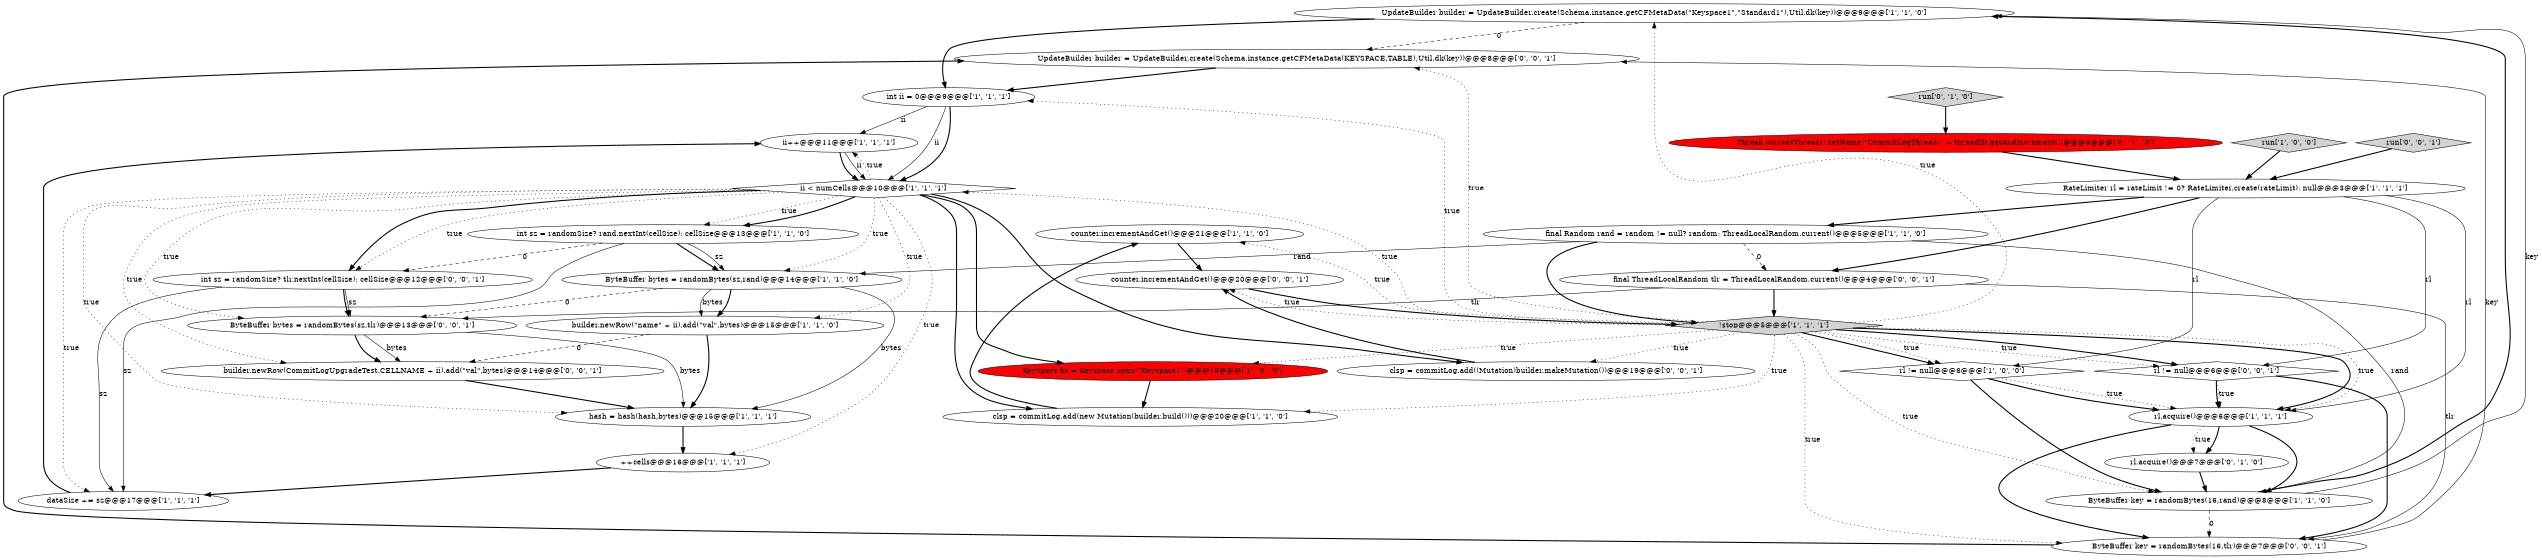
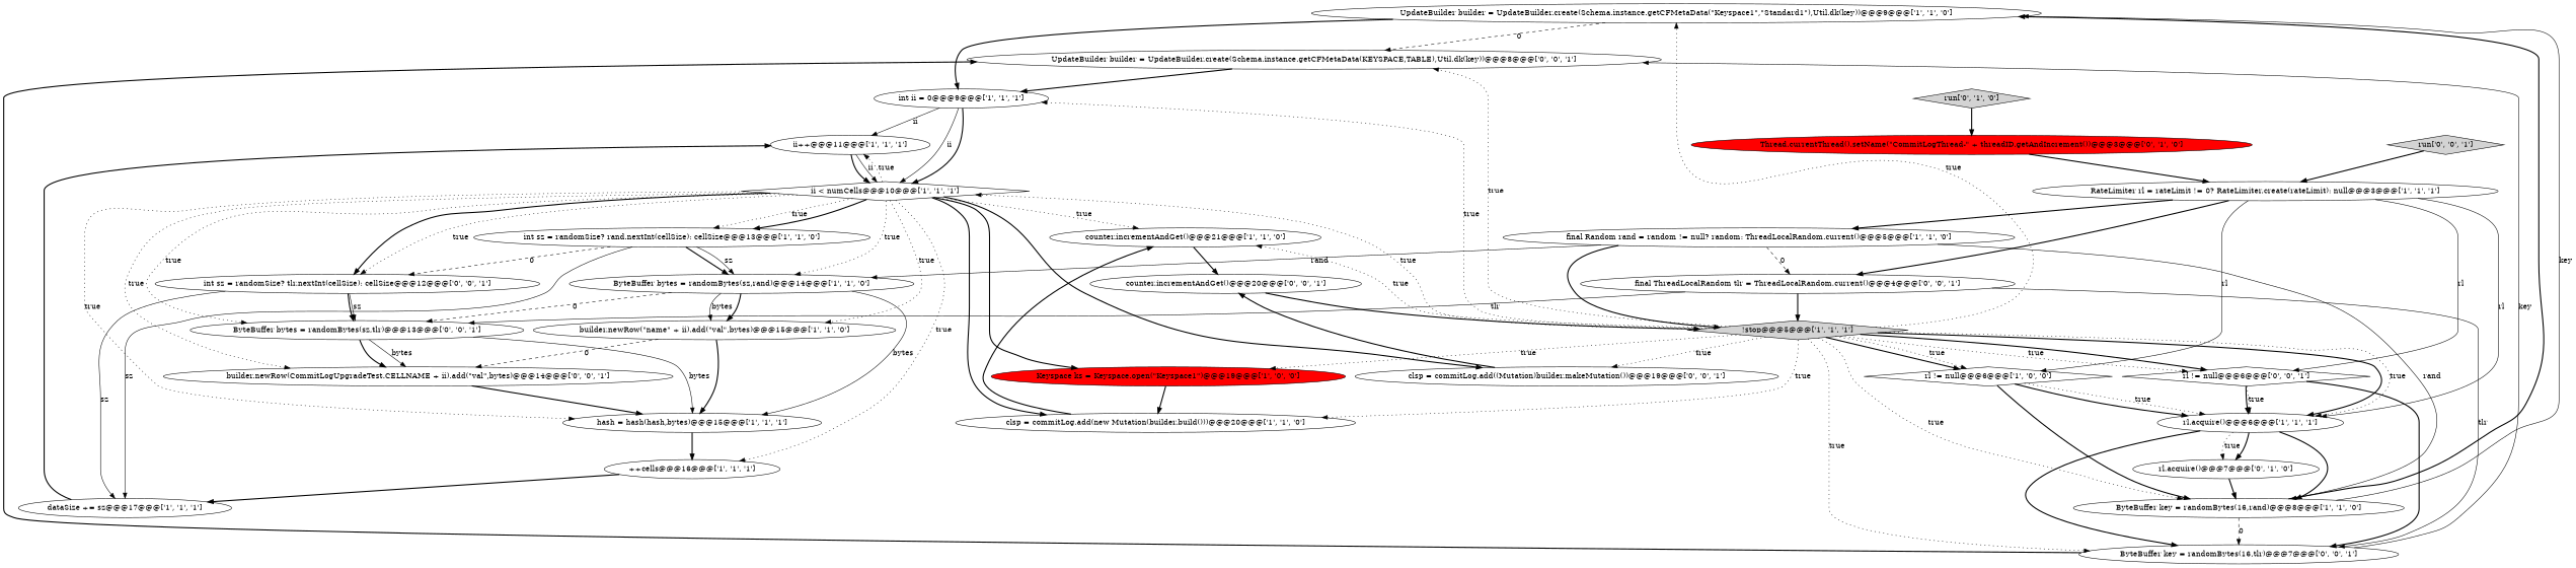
  digraph {
    node [fillcolor=white shape=ellipse style=filled]
    edge [style=bold]
    n1 [label="UpdateBuilder builder = UpdateBuilder.create(Schema.instance.getCFMetaData(\"Keyspace1\",\"Standard1\"),Util.dk(key))@@@9@@@['1', '1', '0']"]
    n2 [label="UpdateBuilder builder = UpdateBuilder.create(Schema.instance.getCFMetaData(KEYSPACE,TABLE),Util.dk(key))@@@8@@@['0', '0', '1']"]
    n3 [label="int ii = 0@@@9@@@['1', '1', '1']"]
    n4 [label="ii++@@@11@@@['1', '1', '1']"]
    n5 [label="ii < numCells@@@10@@@['1', '1', '1']" shape=diamond]
    n6 [label="rl != null@@@6@@@['0', '0', '1']" shape=diamond]
    n7 [label="ByteBuffer key = randomBytes(16,tlr)@@@7@@@['0', '0', '1']"]
    n8 [label="rl.acquire()@@@6@@@['1', '1', '1']"]
    n9 [label="ByteBuffer key = randomBytes(16,rand)@@@8@@@['1', '1', '0']"]
    n10 [label="rl.acquire()@@@7@@@['0', '1', '0']"]
    n11 [label="ByteBuffer bytes = randomBytes(sz,tlr)@@@13@@@['0', '0', '1']"]
    n12 [label="hash = hash(hash,bytes)@@@15@@@['1', '1', '1']"]
    n13 [label="builder.newRow(CommitLogUpgradeTest.CELLNAME + ii).add(\"val\",bytes)@@@14@@@['0', '0', '1']"]
    n14 [label="++cells@@@16@@@['1', '1', '1']"]
    n15 [label="ByteBuffer bytes = randomBytes(sz,rand)@@@14@@@['1', '1', '0']"]
    n16 [label="builder.newRow(\"name\" + ii).add(\"val\",bytes)@@@15@@@['1', '1', '0']"]
    n17 [label="dataSize += sz@@@17@@@['1', '1', '1']"]
    n18 [label="counter.incrementAndGet()@@@21@@@['1', '1', '0']"]
    n19 [label="counter.incrementAndGet()@@@20@@@['0', '0', '1']"]
    n20 [fillcolor=lightgray label="!stop@@@5@@@['1', '1', '1']" shape=diamond]
    n21 [fillcolor=red label="Keyspace ks = Keyspace.open(\"Keyspace1\")@@@19@@@['1', '0', '0']"]
    n22 [label="clsp = commitLog.add(new Mutation(builder.build()))@@@20@@@['1', '1', '0']"]
    n23 [label="rl != null@@@6@@@['1', '0', '0']" shape=diamond]
    n24 [label="clsp = commitLog.add((Mutation)builder.makeMutation())@@@19@@@['0', '0', '1']"]
    n25 [label="int sz = randomSize? tlr.nextInt(cellSize): cellSize@@@12@@@['0', '0', '1']"]
    n26 [fillcolor=lightgray label="run['0', '1', '0']" shape=diamond]
    n27 [fillcolor=red label="Thread.currentThread().setName(\"CommitLogThread-\" + threadID.getAndIncrement())@@@3@@@['0', '1', '0']"]
    n28 [label="RateLimiter rl = rateLimit != 0? RateLimiter.create(rateLimit): null@@@3@@@['1', '1', '1']"]
    n29 [label="final ThreadLocalRandom tlr = ThreadLocalRandom.current()@@@4@@@['0', '0', '1']"]
    n30 [label="final Random rand = random != null? random: ThreadLocalRandom.current()@@@5@@@['1', '1', '0']"]
    n31 [label="int sz = randomSize? rand.nextInt(cellSize): cellSize@@@13@@@['1', '1', '0']"]
-   n32 [fillcolor=lightgray label="run['1', '0', '0']" shape=diamond]
    n33 [fillcolor=lightgray label="run['0', '0', '1']" shape=diamond]
    n1 -> n2 [label=0 style=dashed]
    n1 -> n3
    n2 -> n3
    n3 -> n4 [label=ii style=solid]
    n3 -> n5 [label=ii style=solid]
    n3 -> n5
    n4 -> n5
    n4 -> n5 [label=ii style=solid]
    n5 -> n4 [label=true style=dotted]
    n5 -> n11 [label=true style=dotted]
    n5 -> n12 [label=true style=dotted]
    n5 -> n13 [label=true style=dotted]
    n5 -> n14 [label=true style=dotted]
    n5 -> n15 [label=true style=dotted]
    n5 -> n16 [label=true style=dotted]
-   n5 -> n17 [label=true style=dotted]
+   n5 -> n18 [label=true style=dotted]
    n5 -> n21
    n5 -> n22
    n5 -> n24
    n5 -> n25 [label=true style=dotted]
    n5 -> n25
    n5 -> n31 [label=true style=dotted]
    n5 -> n31
    n6 -> n7
    n6 -> n8
    n6 -> n8 [label=true style=dotted]
    n7 -> n2
    n7 -> n2 [label=key style=solid]
    n8 -> n7
    n8 -> n9
    n8 -> n10
    n8 -> n10 [label=true style=dotted]
    n9 -> n1
    n9 -> n1 [label=key style=solid]
    n9 -> n7 [label=0 style=dashed]
    n10 -> n9
    n11 -> n12 [label=bytes style=solid]
    n11 -> n13
    n11 -> n13 [label=bytes style=solid]
    n12 -> n14
    n13 -> n12
    n14 -> n17
    n15 -> n11 [label=0 style=dashed]
    n15 -> n12 [label=bytes style=solid]
    n15 -> n16
    n15 -> n16 [label=bytes style=solid]
    n16 -> n12
    n16 -> n13 [label=0 style=dashed]
    n17 -> n4
    n18 -> n19
    n19 -> n20
    n20 -> n1 [label=true style=dotted]
    n20 -> n2 [label=true style=dotted]
    n20 -> n3 [label=true style=dotted]
    n20 -> n5 [label=true style=dotted]
    n20 -> n6
    n20 -> n6 [label=true style=dotted]
    n20 -> n7 [label=true style=dotted]
    n20 -> n8
    n20 -> n8 [label=true style=dotted]
    n20 -> n9 [label=true style=dotted]
    n20 -> n18 [label=true style=dotted]
-   n20 -> n19 [label=true style=dotted]
    n20 -> n21 [label=true style=dotted]
    n20 -> n22 [label=true style=dotted]
    n20 -> n23
    n20 -> n23 [label=true style=dotted]
    n20 -> n24 [label=true style=dotted]
    n21 -> n22
    n22 -> n18
    n23 -> n8
    n23 -> n8 [label=true style=dotted]
    n23 -> n9
    n24 -> n19
    n25 -> n11
    n25 -> n11 [label=sz style=solid]
    n25 -> n17 [label=sz style=solid]
    n26 -> n27
    n27 -> n28
    n28 -> n6 [label=rl style=solid]
    n28 -> n8 [label=rl style=solid]
    n28 -> n23 [label=rl style=solid]
    n28 -> n29
    n28 -> n30
    n29 -> n7 [label=tlr style=solid]
    n29 -> n11 [label=tlr style=solid]
    n29 -> n20
    n30 -> n9 [label=rand style=solid]
    n30 -> n15 [label=rand style=solid]
    n30 -> n20
    n30 -> n29 [label=0 style=dashed]
    n31 -> n15
    n31 -> n15 [label=sz style=solid]
    n31 -> n17 [label=sz style=solid]
    n31 -> n25 [label=0 style=dashed]
-   n32 -> n28
    n33 -> n28
  }
